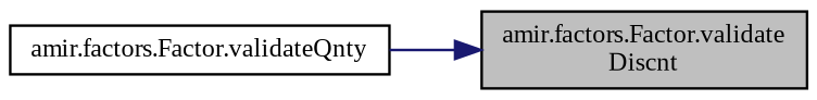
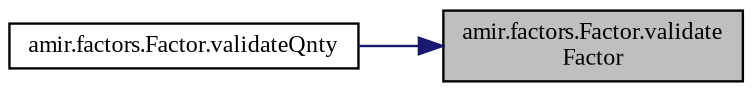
  digraph {
    rankdir=RL
    fontname="Liberation Serif"
    node [color=black fontname="Liberation Serif" fontsize=10 shape=record style=filled]
-   n1 [fillcolor=grey75 fontcolor=black height=0.2 label="amir.factors.Factor.validate\lDiscnt" width=0.4]
+   n1 [fillcolor=grey75 fontcolor=black height=0.2 label="amir.factors.Factor.validate\lFactor" width=0.4]
    n2 [fillcolor=white height=0.2 label="amir.factors.Factor.validateQnty" width=0.4]
    n1 -> n2 [color=midnightblue dir=back fontname="Liberation Serif" fontsize=10 labelfontname="FreeSans.ttf" labelfontsize=10 style=solid]
  }
